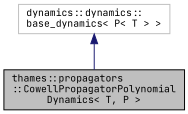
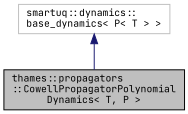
  digraph {
    fontname="JetBrains Mono"
    node [fontname="JetBrains Mono" fontsize=10 shape=record style=filled]
    n1 [color=black fillcolor=grey75 fontcolor=black height=0.2 label="thames::propagators\l::CowellPropagatorPolynomial\lDynamics\< T, P \>" width=0.4]
-   n2 [color=grey75 fillcolor=white height=0.2 label="dynamics::dynamics::\lbase_dynamics\< P\< T \> \>" width=0.4]
+   n2 [color=grey75 fillcolor=white height=0.2 label="smartuq::dynamics::\lbase_dynamics\< P\< T \> \>" width=0.4]
    n2 -> n1 [color=midnightblue dir=back fontname="JetBrains Mono" fontsize=10 labelfontname=Helvetica labelfontsize=10 style=solid]
  }
